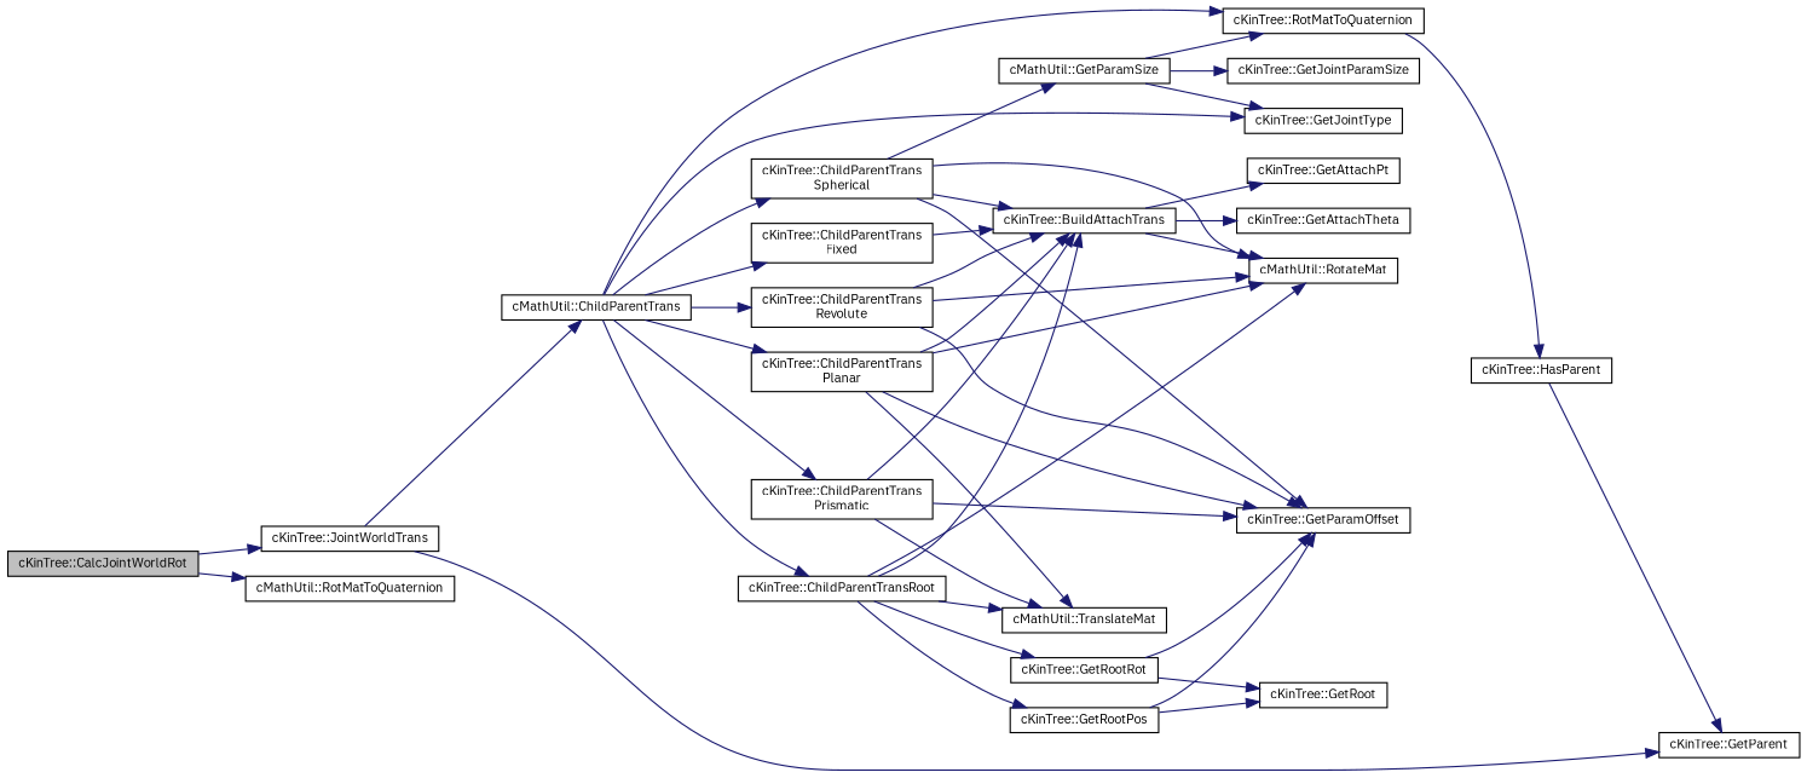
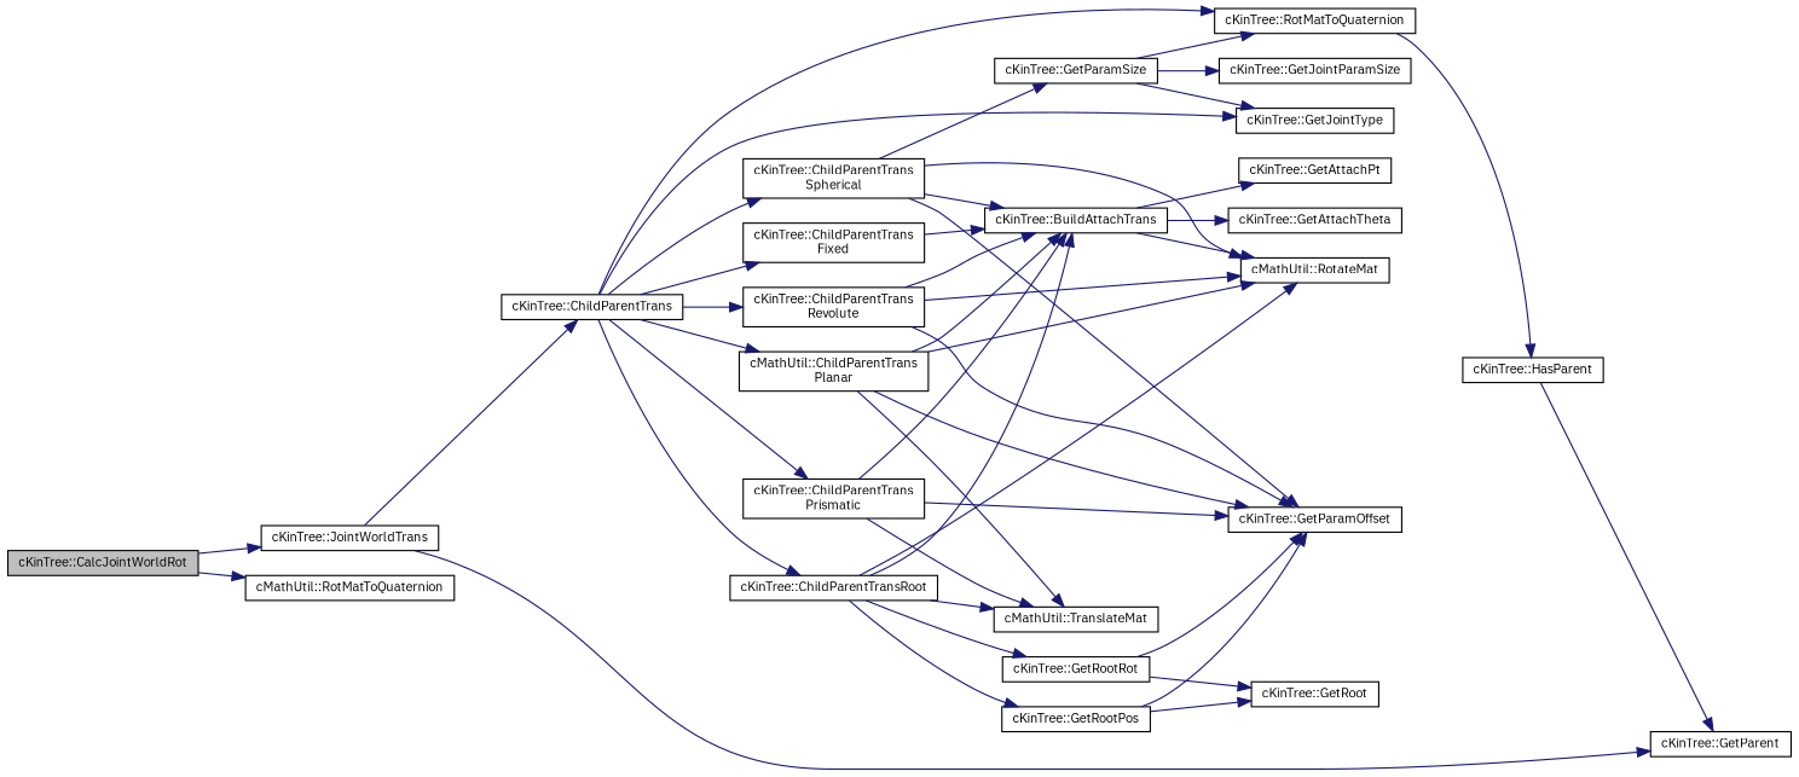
  digraph {
    fontname="IBM Plex Sans"
    rankdir=LR
    node [color=black fillcolor=white fontname="IBM Plex Sans" fontsize=10 shape=record style=filled]
    edge [color=midnightblue fontname="IBM Plex Sans" fontsize=10 labelfontname=Helvetica labelfontsize=10 style=solid]
    n1 [fillcolor=grey75 fontcolor=black height=0.2 label="cKinTree::CalcJointWorldRot" width=0.4]
    n2 [height=0.2 label="cKinTree::JointWorldTrans" width=0.4]
    n3 [height=0.2 label="cMathUtil::RotMatToQuaternion" width=0.4]
-   n4 [height=0.2 label="cMathUtil::ChildParentTrans" width=0.4]
+   n4 [height=0.2 label="cKinTree::ChildParentTrans" width=0.4]
    n5 [height=0.2 label="cKinTree::GetParent" width=0.4]
    n6 [height=0.2 label="cKinTree::ChildParentTrans\lFixed" width=0.4]
-   n7 [height=0.2 label="cKinTree::ChildParentTrans\lPlanar" width=0.4]
+   n7 [height=0.2 label="cMathUtil::ChildParentTrans\lPlanar" width=0.4]
    n8 [height=0.2 label="cKinTree::ChildParentTrans\lPrismatic" width=0.4]
    n9 [height=0.2 label="cKinTree::ChildParentTrans\lRevolute" width=0.4]
    n10 [height=0.2 label="cKinTree::ChildParentTransRoot" width=0.4]
    n11 [height=0.2 label="cKinTree::ChildParentTrans\lSpherical" width=0.4]
    n12 [height=0.2 label="cKinTree::GetJointType" width=0.4]
    n13 [height=0.2 label="cKinTree::RotMatToQuaternion" width=0.4]
    n14 [height=0.2 label="cKinTree::BuildAttachTrans" width=0.4]
    n15 [height=0.2 label="cMathUtil::RotateMat" width=0.4]
    n16 [height=0.2 label="cKinTree::GetParamOffset" width=0.4]
    n17 [height=0.2 label="cMathUtil::TranslateMat" width=0.4]
    n18 [height=0.2 label="cKinTree::GetRootPos" width=0.4]
    n19 [height=0.2 label="cKinTree::GetRootRot" width=0.4]
-   n20 [height=0.2 label="cMathUtil::GetParamSize" width=0.4]
+   n20 [height=0.2 label="cKinTree::GetParamSize" width=0.4]
    n21 [height=0.2 label="cKinTree::HasParent" width=0.4]
    n22 [height=0.2 label="cKinTree::GetAttachPt" width=0.4]
    n23 [height=0.2 label="cKinTree::GetAttachTheta" width=0.4]
    n24 [height=0.2 label="cKinTree::GetRoot" width=0.4]
    n25 [height=0.2 label="cKinTree::GetJointParamSize" width=0.4]
    n1 -> n2
    n1 -> n3
    n2 -> n4
    n2 -> n5
    n4 -> n6
    n4 -> n7
    n4 -> n8
    n4 -> n9
    n4 -> n10
    n4 -> n11
    n4 -> n12
    n4 -> n13
    n6 -> n14
    n7 -> n14
    n7 -> n15
    n7 -> n16
    n7 -> n17
    n8 -> n14
    n8 -> n16
    n8 -> n17
    n9 -> n14
    n9 -> n15
    n9 -> n16
    n10 -> n14
    n10 -> n15
    n10 -> n17
    n10 -> n18
    n10 -> n19
    n11 -> n14
    n11 -> n15
    n11 -> n16
    n11 -> n20
    n13 -> n21
    n14 -> n15
    n14 -> n22
    n14 -> n23
    n18 -> n16
    n18 -> n24
    n19 -> n16
    n19 -> n24
    n20 -> n12
    n20 -> n13
    n20 -> n25
    n21 -> n5
  }
